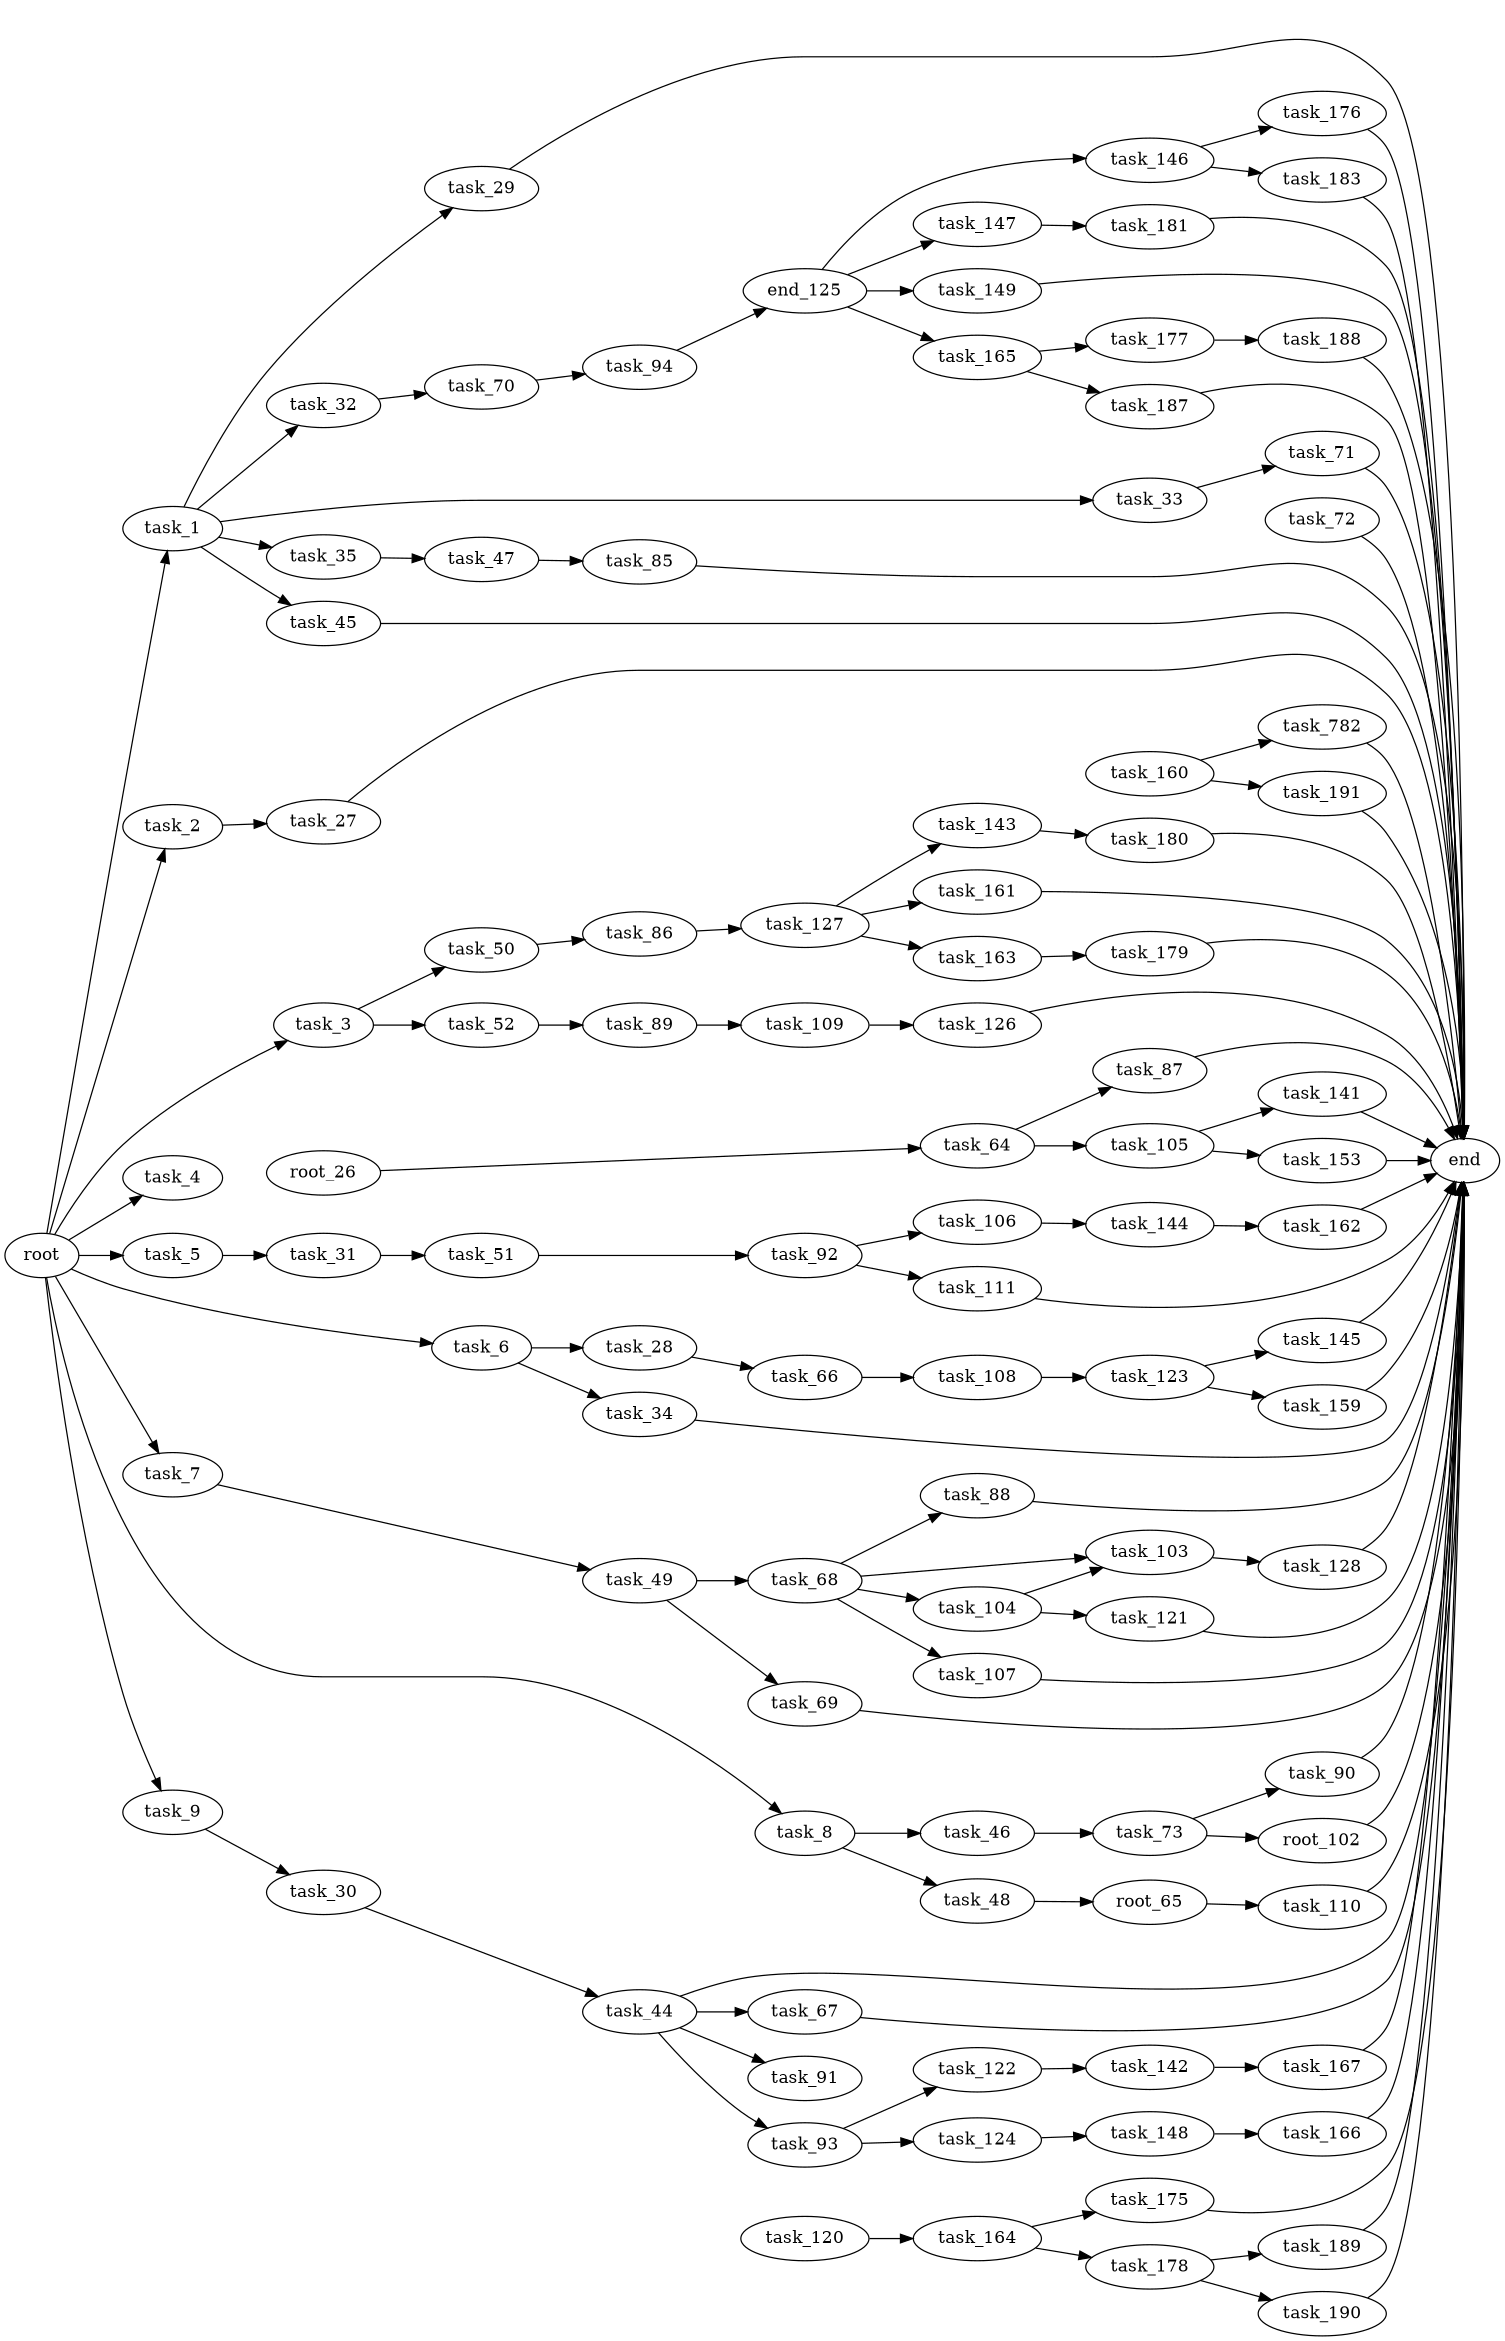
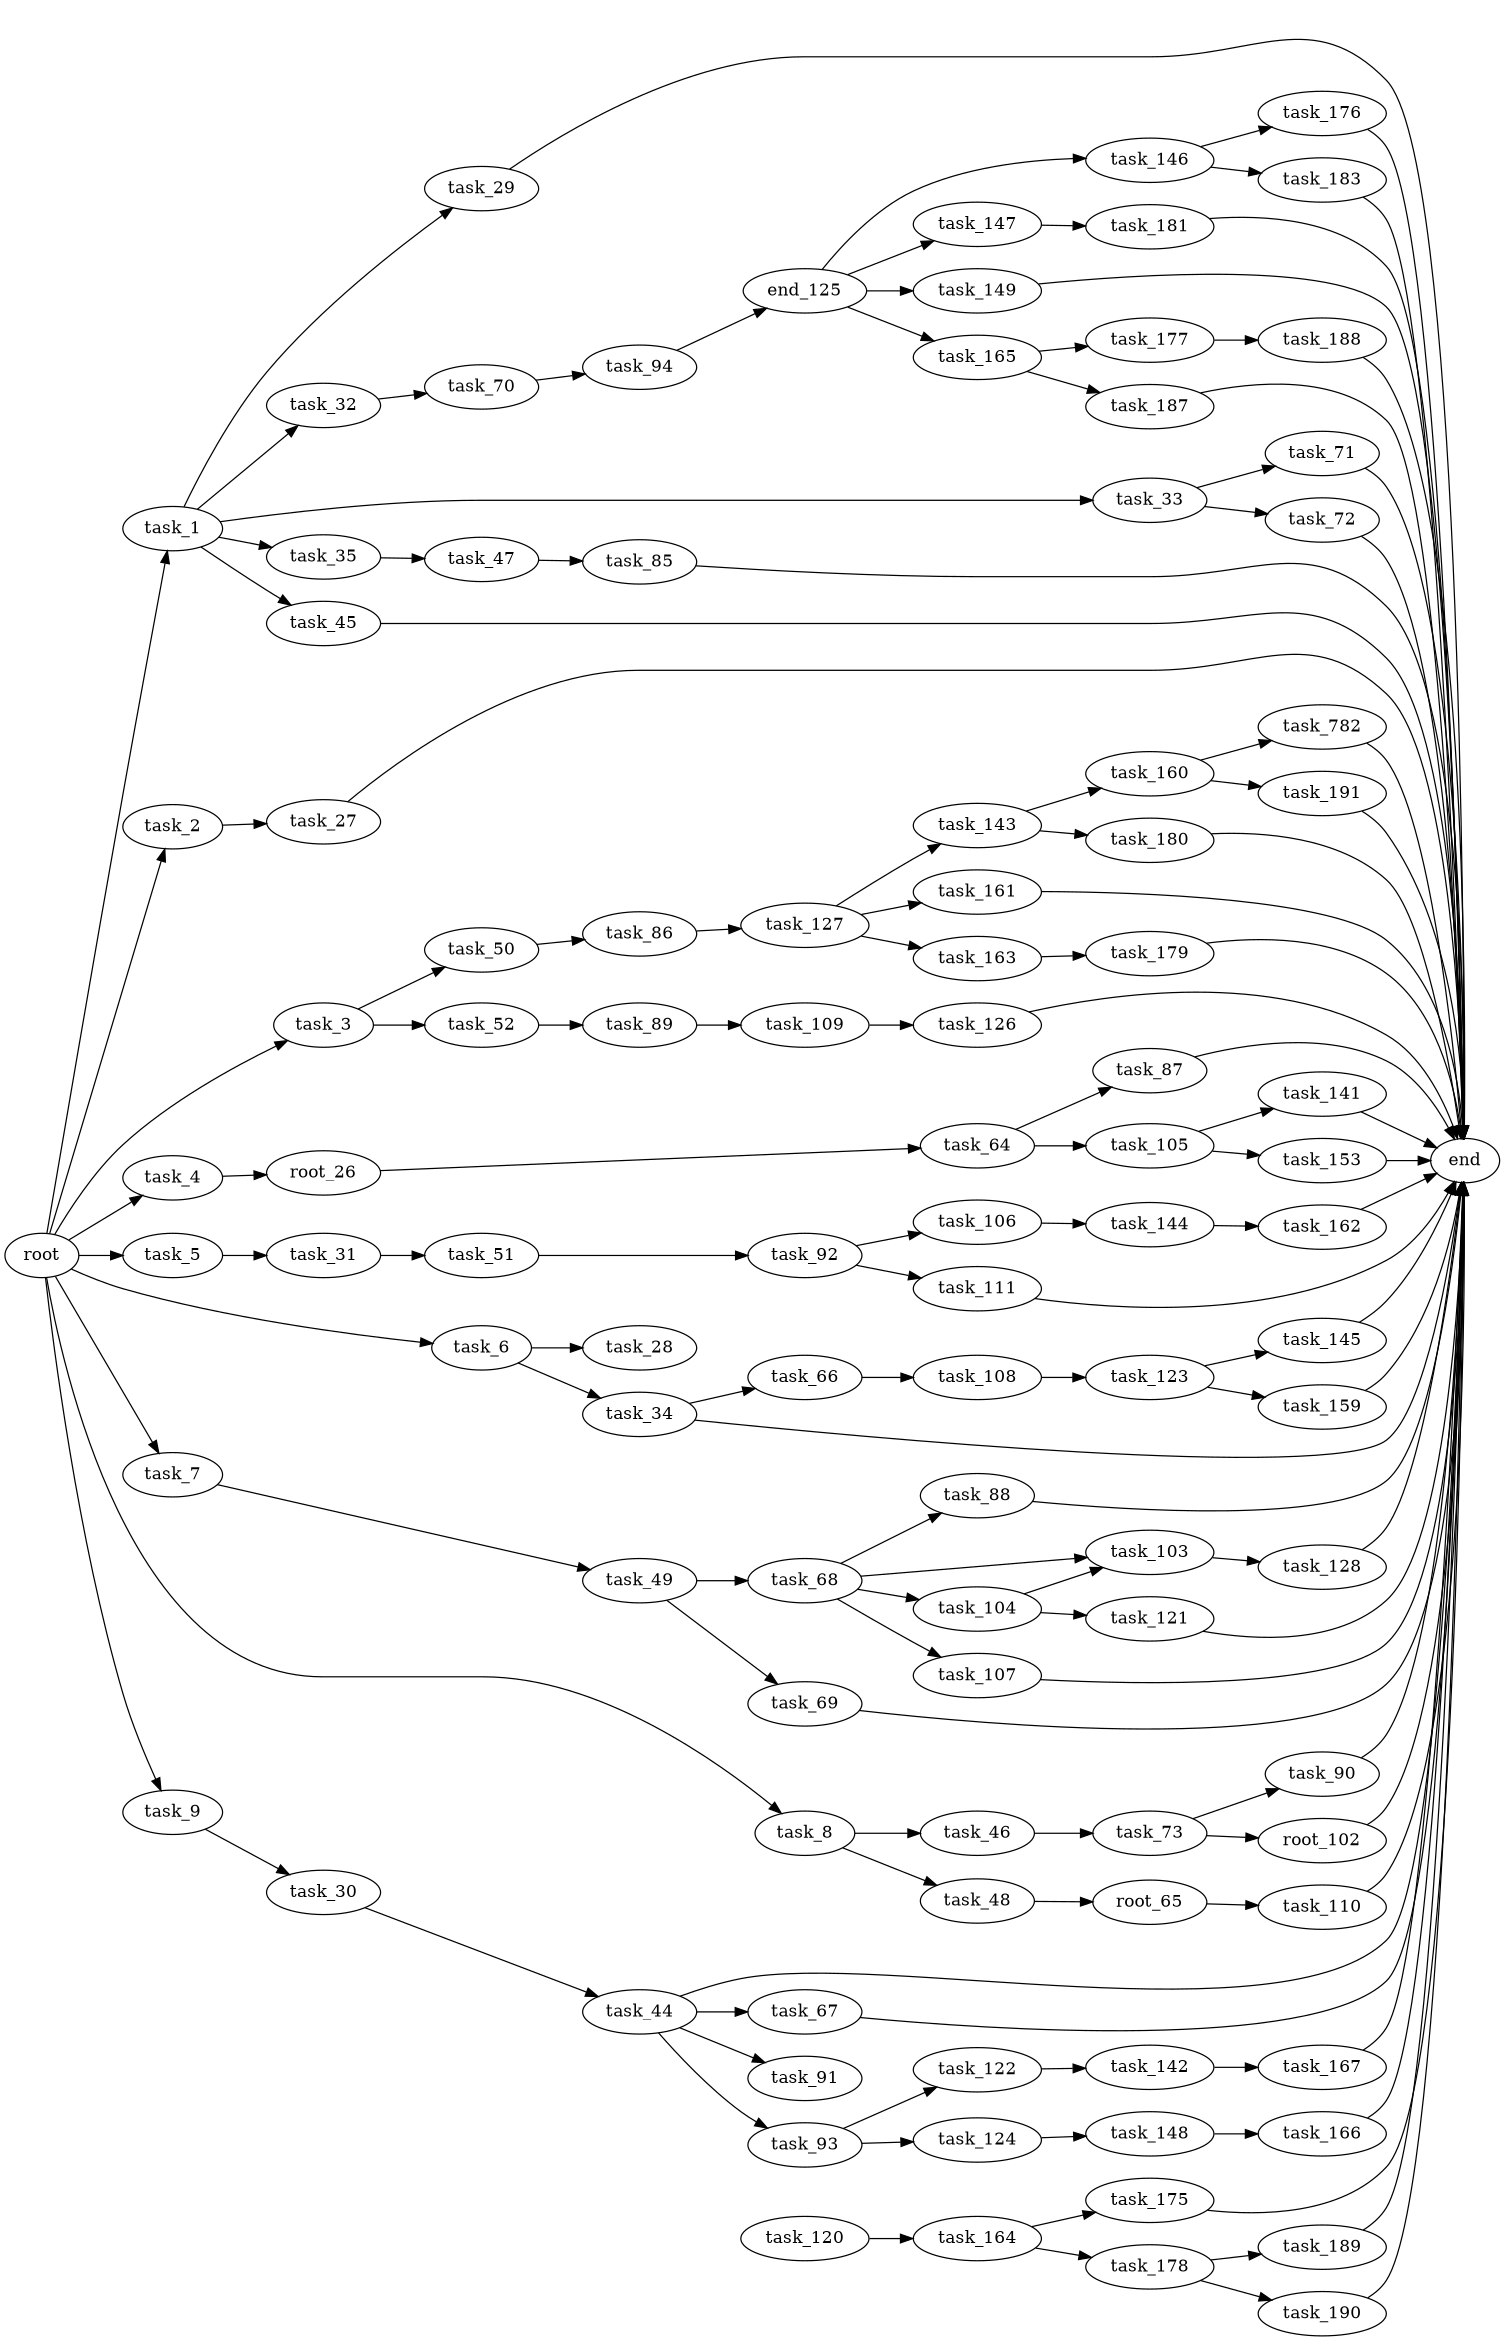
  digraph {
    rankdir=LR
    root
    task_1
    task_2
    task_3
    task_4
    task_5
    task_6
    task_7
    task_8
    task_9
    task_29
    task_32
    task_33
    task_35
    task_45
    task_27
    task_50
    task_52
    n19 [label=root_26]
    task_31
    task_28
    task_34
    task_49
    task_46
    task_48
    task_30
    end
    task_70
    task_71
    task_72
    task_47
    task_86
    task_89
    task_64
    task_51
    task_66
    task_68
    task_69
    task_73
    n40 [label=root_65]
    task_44
    task_87
    task_105
    task_108
    task_67
    task_91
    task_93
    task_92
    task_94
    task_85
    task_122
    task_124
    task_90
    n54 [label=root_102]
    task_110
    task_88
    task_103
    task_104
    task_107
    task_127
    task_106
    task_111
    task_109
    task_141
    n65 [label=task_153]
    task_123
    task_128
    task_121
    n69 [label=end_125]
    task_143
    task_161
    task_163
    task_126
    task_144
    task_142
    task_148
    task_146
    task_147
    task_149
    task_165
    task_120
    task_164
    task_162
    task_145
    task_159
    task_175
    task_178
    task_167
    task_166
    task_176
    task_183
    task_181
    task_177
    task_187
    task_160
    task_180
    task_179
    n98 [label=task_782]
    task_191
    task_189
    task_190
    task_188
    root -> task_1
    root -> task_2
    root -> task_3
    root -> task_4
    root -> task_5
    root -> task_6
    root -> task_7
    root -> task_8
    root -> task_9
    task_1 -> task_29
    task_1 -> task_32
    task_1 -> task_33
    task_1 -> task_35
    task_1 -> task_45
    task_2 -> task_27
    task_3 -> task_50
    task_3 -> task_52
+   task_4 -> n19
    task_5 -> task_31
    task_6 -> task_28
    task_6 -> task_34
    task_7 -> task_49
    task_8 -> task_46
    task_8 -> task_48
    task_9 -> task_30
    task_29 -> end
    task_32 -> task_70
    task_33 -> task_71
+   task_33 -> task_72
    task_35 -> task_47
    task_45 -> end
    task_27 -> end
    task_50 -> task_86
    task_52 -> task_89
    n19 -> task_64
    task_31 -> task_51
-   task_28 -> task_66
+   task_34 -> task_66
    task_34 -> end
    task_49 -> task_68
    task_49 -> task_69
    task_46 -> task_73
    task_48 -> n40
    task_30 -> task_44
    task_70 -> task_94
    task_71 -> end
    task_72 -> end
    task_47 -> task_85
    task_86 -> task_127
    task_89 -> task_109
    task_64 -> task_87
    task_64 -> task_105
    task_51 -> task_92
    task_66 -> task_108
    task_68 -> task_88
    task_68 -> task_103
    task_68 -> task_104
    task_68 -> task_107
    task_69 -> end
    task_73 -> task_90
    task_73 -> n54
    n40 -> task_110
    task_44 -> end
    task_44 -> task_67
    task_44 -> task_91
    task_44 -> task_93
    task_87 -> end
    task_105 -> task_141
    task_105 -> n65
    task_108 -> task_123
    task_67 -> end
    task_93 -> task_122
    task_93 -> task_124
    task_92 -> task_106
    task_92 -> task_111
    task_94 -> n69
    task_85 -> end
    task_122 -> task_142
    task_124 -> task_148
    task_90 -> end
    n54 -> end
    task_110 -> end
    task_88 -> end
    task_103 -> task_128
    task_104 -> task_103
    task_104 -> task_121
    task_107 -> end
    task_127 -> task_143
    task_127 -> task_161
    task_127 -> task_163
    task_106 -> task_144
    task_111 -> end
    task_109 -> task_126
    task_141 -> end
    n65 -> end
    task_123 -> task_145
    task_123 -> task_159
    task_128 -> end
    task_121 -> end
    n69 -> task_146
    n69 -> task_147
    n69 -> task_149
    n69 -> task_165
+   task_143 -> task_160
    task_143 -> task_180
    task_161 -> end
    task_163 -> task_179
    task_126 -> end
    task_144 -> task_162
    task_142 -> task_167
    task_148 -> task_166
    task_146 -> task_176
    task_146 -> task_183
    task_147 -> task_181
    task_149 -> end
    task_165 -> task_177
    task_165 -> task_187
    task_120 -> task_164
    task_164 -> task_175
    task_164 -> task_178
    task_162 -> end
    task_145 -> end
    task_159 -> end
    task_175 -> end
    task_178 -> task_189
    task_178 -> task_190
    task_167 -> end
    task_166 -> end
    task_176 -> end
    task_183 -> end
    task_181 -> end
    task_177 -> task_188
    task_187 -> end
    task_160 -> n98
    task_160 -> task_191
    task_180 -> end
    task_179 -> end
    n98 -> end
    task_191 -> end
    task_189 -> end
    task_190 -> end
    task_188 -> end
  }
